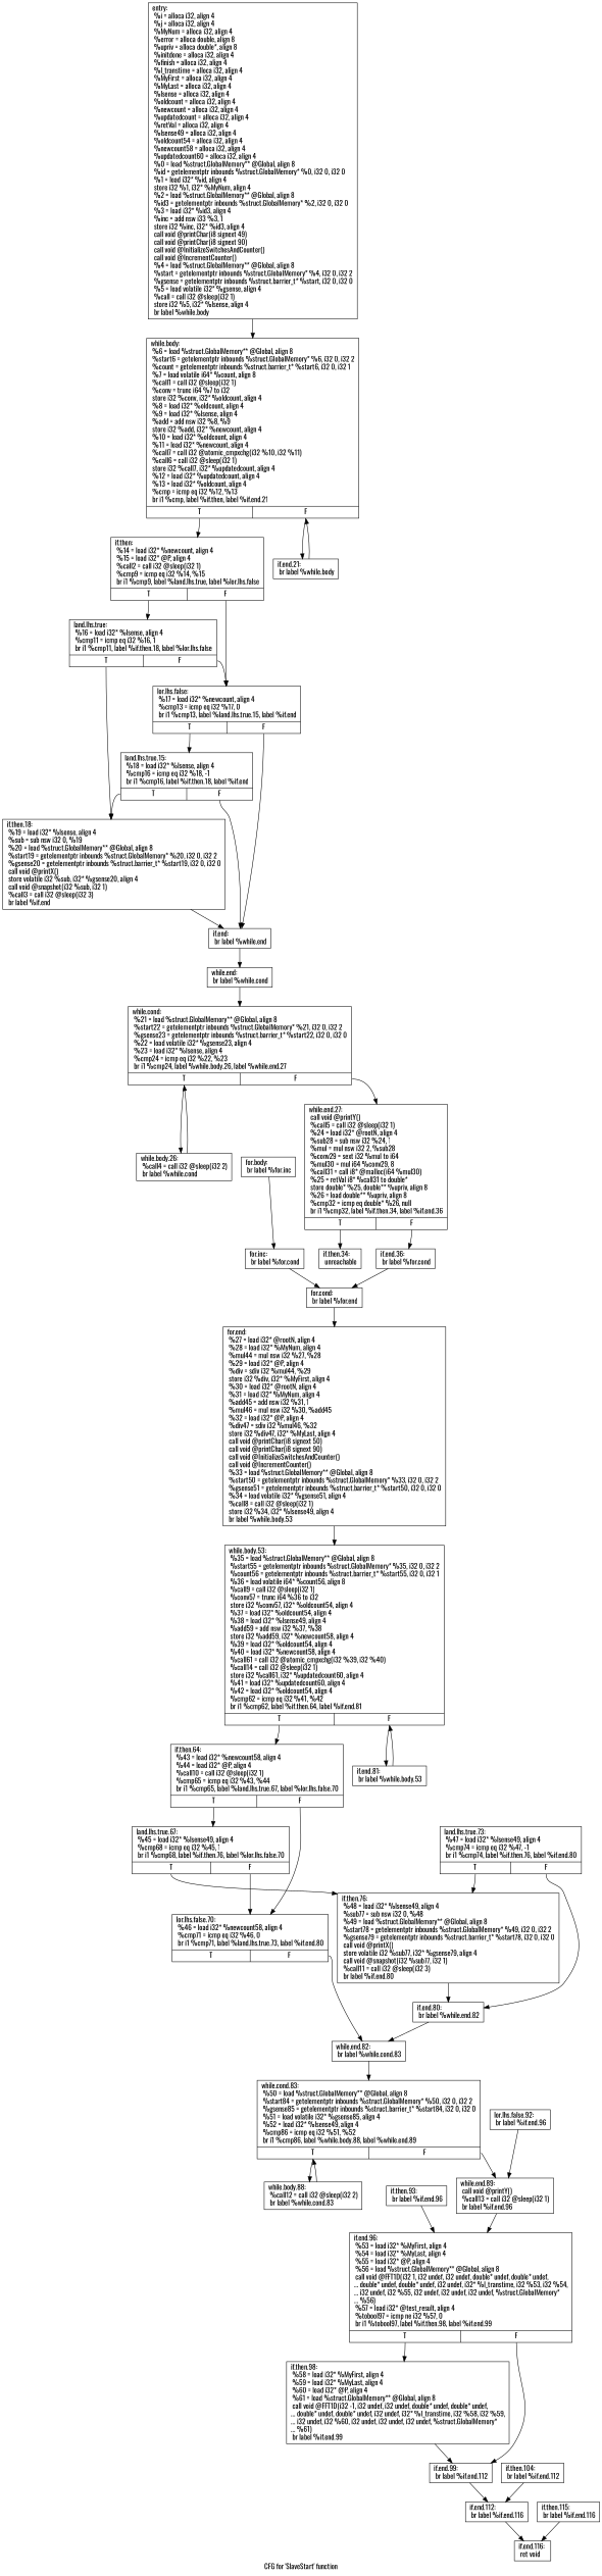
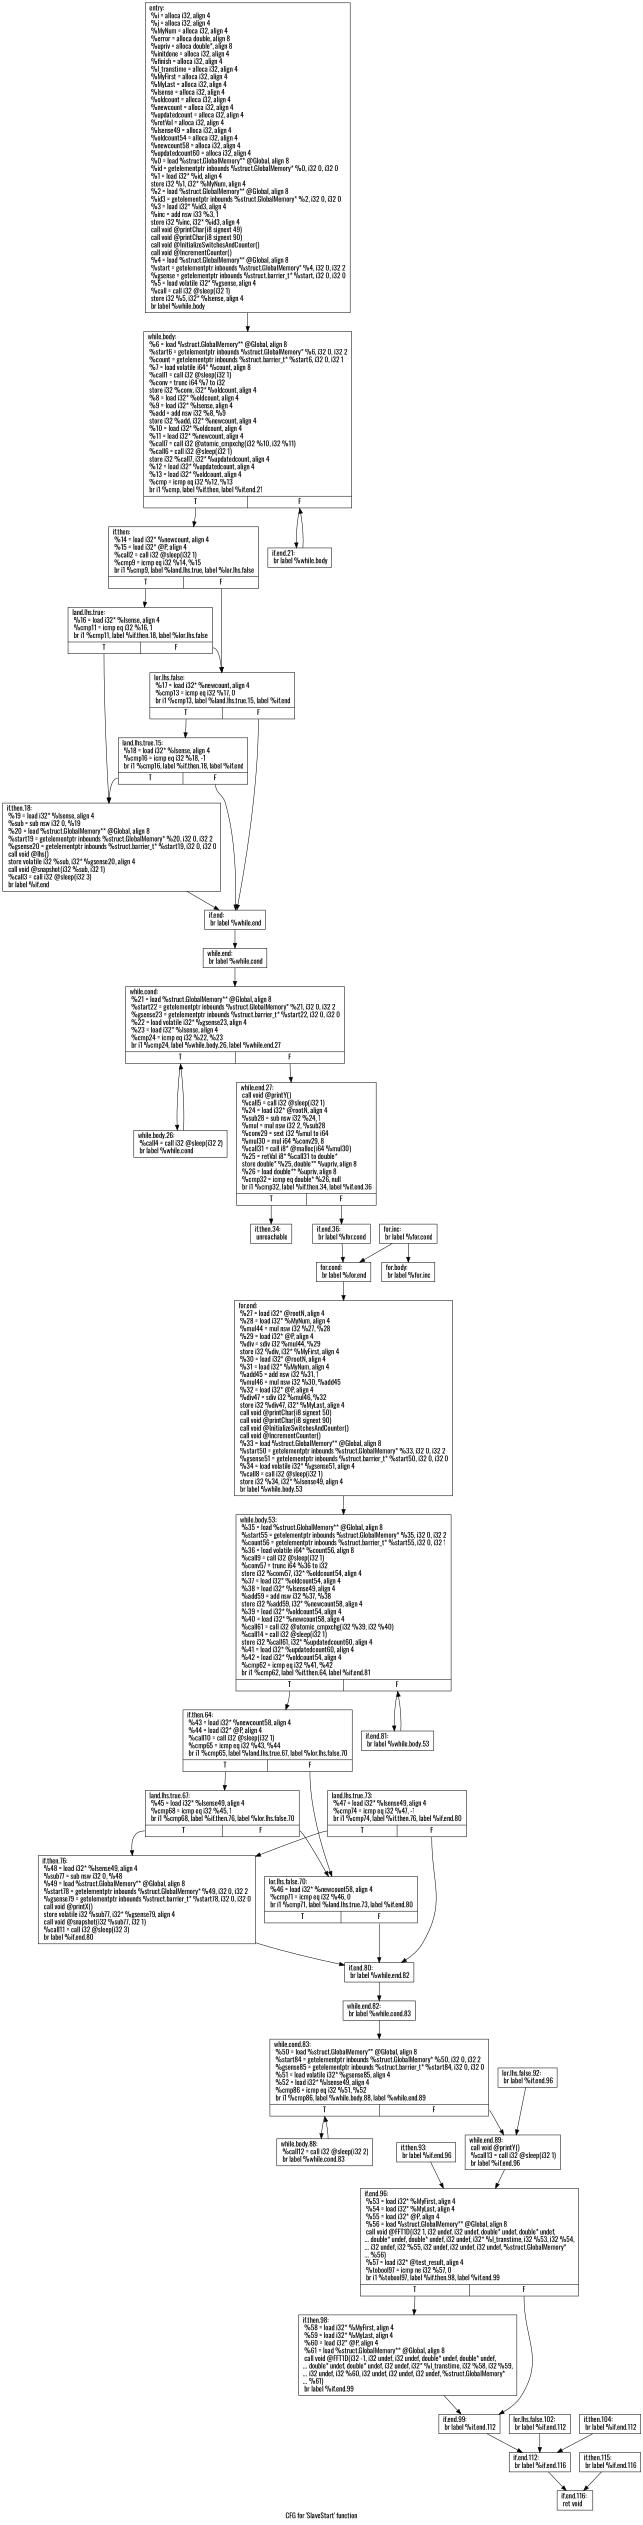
  digraph {
    fontname=Oswald
    label="CFG for 'SlaveStart' function"
    node [fontname=Oswald shape=record]
    edge [fontname=Oswald]
    n1 [label="{entry:\l  %i = alloca i32, align 4\l  %j = alloca i32, align 4\l  %MyNum = alloca i32, align 4\l  %error = alloca double, align 8\l  %upriv = alloca double*, align 8\l  %initdone = alloca i32, align 4\l  %finish = alloca i32, align 4\l  %l_transtime = alloca i32, align 4\l  %MyFirst = alloca i32, align 4\l  %MyLast = alloca i32, align 4\l  %lsense = alloca i32, align 4\l  %oldcount = alloca i32, align 4\l  %newcount = alloca i32, align 4\l  %updatedcount = alloca i32, align 4\l  %retVal = alloca i32, align 4\l  %lsense49 = alloca i32, align 4\l  %oldcount54 = alloca i32, align 4\l  %newcount58 = alloca i32, align 4\l  %updatedcount60 = alloca i32, align 4\l  %0 = load %struct.GlobalMemory** @Global, align 8\l  %id = getelementptr inbounds %struct.GlobalMemory* %0, i32 0, i32 0\l  %1 = load i32* %id, align 4\l  store i32 %1, i32* %MyNum, align 4\l  %2 = load %struct.GlobalMemory** @Global, align 8\l  %id3 = getelementptr inbounds %struct.GlobalMemory* %2, i32 0, i32 0\l  %3 = load i32* %id3, align 4\l  %inc = add nsw i33 %3, 1\l  store i32 %inc, i32* %id3, align 4\l  call void @printChar(i8 signext 49)\l  call void @printChar(i8 signext 90)\l  call void @InitializeSwitchesAndCounter()\l  call void @IncrementCounter()\l  %4 = load %struct.GlobalMemory** @Global, align 8\l  %start = getelementptr inbounds %struct.GlobalMemory* %4, i32 0, i32 2\l  %gsense = getelementptr inbounds %struct.barrier_t* %start, i32 0, i32 0\l  %5 = load volatile i32* %gsense, align 4\l  %call = call i32 @sleep(i32 1)\l  store i32 %5, i32* %lsense, align 4\l  br label %while.body\l}"]
    n2 [label="{while.body:                                       \l  %6 = load %struct.GlobalMemory** @Global, align 8\l  %start6 = getelementptr inbounds %struct.GlobalMemory* %6, i32 0, i32 2\l  %count = getelementptr inbounds %struct.barrier_t* %start6, i32 0, i32 1\l  %7 = load volatile i64* %count, align 8\l  %call1 = call i32 @sleep(i32 1)\l  %conv = trunc i64 %7 to i32\l  store i32 %conv, i32* %oldcount, align 4\l  %8 = load i32* %oldcount, align 4\l  %9 = load i32* %lsense, align 4\l  %add = add nsw i32 %8, %9\l  store i32 %add, i32* %newcount, align 4\l  %10 = load i32* %oldcount, align 4\l  %11 = load i32* %newcount, align 4\l  %call7 = call i32 @atomic_cmpxchg(i32 %10, i32 %11)\l  %call6 = call i32 @sleep(i32 1)\l  store i32 %call7, i32* %updatedcount, align 4\l  %12 = load i32* %updatedcount, align 4\l  %13 = load i32* %oldcount, align 4\l  %cmp = icmp eq i32 %12, %13\l  br i1 %cmp, label %if.then, label %if.end.21\l|{<s0>T|<s1>F}}"]
    n3 [label="{if.then:                                          \l  %14 = load i32* %newcount, align 4\l  %15 = load i32* @P, align 4\l  %call2 = call i32 @sleep(i32 1)\l  %cmp9 = icmp eq i32 %14, %15\l  br i1 %cmp9, label %land.lhs.true, label %lor.lhs.false\l|{<s0>T|<s1>F}}"]
    n4 [label="{if.end.21:                                        \l  br label %while.body\l}"]
    n5 [label="{land.lhs.true:                                    \l  %16 = load i32* %lsense, align 4\l  %cmp11 = icmp eq i32 %16, 1\l  br i1 %cmp11, label %if.then.18, label %lor.lhs.false\l|{<s0>T|<s1>F}}"]
    n6 [label="{lor.lhs.false:                                    \l  %17 = load i32* %newcount, align 4\l  %cmp13 = icmp eq i32 %17, 0\l  br i1 %cmp13, label %land.lhs.true.15, label %if.end\l|{<s0>T|<s1>F}}"]
-   n7 [label="{if.then.18:                                       \l  %19 = load i32* %lsense, align 4\l  %sub = sub nsw i32 0, %19\l  %20 = load %struct.GlobalMemory** @Global, align 8\l  %start19 = getelementptr inbounds %struct.GlobalMemory* %20, i32 0, i32 2\l  %gsense20 = getelementptr inbounds %struct.barrier_t* %start19, i32 0, i32 0\l  call void @printX()\l  store volatile i32 %sub, i32* %gsense20, align 4\l  call void @snapshot(i32 %sub, i32 1)\l  %call3 = call i32 @sleep(i32 3)\l  br label %if.end\l}"]
+   n7 [label="{if.then.18:                                       \l  %19 = load i32* %lsense, align 4\l  %sub = sub nsw i32 0, %19\l  %20 = load %struct.GlobalMemory** @Global, align 8\l  %start19 = getelementptr inbounds %struct.GlobalMemory* %20, i32 0, i32 2\l  %gsense20 = getelementptr inbounds %struct.barrier_t* %start19, i32 0, i32 0\l  call void @lhs()\l  store volatile i32 %sub, i32* %gsense20, align 4\l  call void @snapshot(i32 %sub, i32 1)\l  %call3 = call i32 @sleep(i32 3)\l  br label %if.end\l}"]
    n8 [label="{land.lhs.true.15:                                 \l  %18 = load i32* %lsense, align 4\l  %cmp16 = icmp eq i32 %18, -1\l  br i1 %cmp16, label %if.then.18, label %if.end\l|{<s0>T|<s1>F}}"]
    n9 [label="{if.end:                                           \l  br label %while.end\l}"]
    n10 [label="{while.end:                                        \l  br label %while.cond\l}"]
    n11 [label="{while.cond:                                       \l  %21 = load %struct.GlobalMemory** @Global, align 8\l  %start22 = getelementptr inbounds %struct.GlobalMemory* %21, i32 0, i32 2\l  %gsense23 = getelementptr inbounds %struct.barrier_t* %start22, i32 0, i32 0\l  %22 = load volatile i32* %gsense23, align 4\l  %23 = load i32* %lsense, align 4\l  %cmp24 = icmp eq i32 %22, %23\l  br i1 %cmp24, label %while.body.26, label %while.end.27\l|{<s0>T|<s1>F}}"]
    n12 [label="{while.body.26:                                    \l  %call4 = call i32 @sleep(i32 2)\l  br label %while.cond\l}"]
    n13 [label="{while.end.27:                                     \l  call void @printY()\l  %call5 = call i32 @sleep(i32 1)\l  %24 = load i32* @rootN, align 4\l  %sub28 = sub nsw i32 %24, 1\l  %mul = mul nsw i32 2, %sub28\l  %conv29 = sext i32 %mul to i64\l  %mul30 = mul i64 %conv29, 8\l  %call31 = call i8* @malloc(i64 %mul30)\l  %25 = retVal i8* %call31 to double*\l  store double* %25, double** %upriv, align 8\l  %26 = load double** %upriv, align 8\l  %cmp32 = icmp eq double* %26, null\l  br i1 %cmp32, label %if.then.34, label %if.end.36\l|{<s0>T|<s1>F}}"]
    n14 [label="{if.then.34:                                       \l  unreachable\l}"]
    n15 [label="{if.end.36:                                        \l  br label %for.cond\l}"]
    n16 [label="{for.cond:                                         \l  br label %for.end\l}"]
    n17 [label="{for.end:                                          \l  %27 = load i32* @rootN, align 4\l  %28 = load i32* %MyNum, align 4\l  %mul44 = mul nsw i32 %27, %28\l  %29 = load i32* @P, align 4\l  %div = sdiv i32 %mul44, %29\l  store i32 %div, i32* %MyFirst, align 4\l  %30 = load i32* @rootN, align 4\l  %31 = load i32* %MyNum, align 4\l  %add45 = add nsw i32 %31, 1\l  %mul46 = mul nsw i32 %30, %add45\l  %32 = load i32* @P, align 4\l  %div47 = sdiv i32 %mul46, %32\l  store i32 %div47, i32* %MyLast, align 4\l  call void @printChar(i8 signext 50)\l  call void @printChar(i8 signext 90)\l  call void @InitializeSwitchesAndCounter()\l  call void @IncrementCounter()\l  %33 = load %struct.GlobalMemory** @Global, align 8\l  %start50 = getelementptr inbounds %struct.GlobalMemory* %33, i32 0, i32 2\l  %gsense51 = getelementptr inbounds %struct.barrier_t* %start50, i32 0, i32 0\l  %34 = load volatile i32* %gsense51, align 4\l  %call8 = call i32 @sleep(i32 1)\l  store i32 %34, i32* %lsense49, align 4\l  br label %while.body.53\l}"]
    n18 [label="{while.body.53:                                    \l  %35 = load %struct.GlobalMemory** @Global, align 8\l  %start55 = getelementptr inbounds %struct.GlobalMemory* %35, i32 0, i32 2\l  %count56 = getelementptr inbounds %struct.barrier_t* %start55, i32 0, i32 1\l  %36 = load volatile i64* %count56, align 8\l  %call9 = call i32 @sleep(i32 1)\l  %conv57 = trunc i64 %36 to i32\l  store i32 %conv57, i32* %oldcount54, align 4\l  %37 = load i32* %oldcount54, align 4\l  %38 = load i32* %lsense49, align 4\l  %add59 = add nsw i32 %37, %38\l  store i32 %add59, i32* %newcount58, align 4\l  %39 = load i32* %oldcount54, align 4\l  %40 = load i32* %newcount58, align 4\l  %call61 = call i32 @atomic_cmpxchg(i32 %39, i32 %40)\l  %call14 = call i32 @sleep(i32 1)\l  store i32 %call61, i32* %updatedcount60, align 4\l  %41 = load i32* %updatedcount60, align 4\l  %42 = load i32* %oldcount54, align 4\l  %cmp62 = icmp eq i32 %41, %42\l  br i1 %cmp62, label %if.then.64, label %if.end.81\l|{<s0>T|<s1>F}}"]
    n19 [label="{if.then.64:                                       \l  %43 = load i32* %newcount58, align 4\l  %44 = load i32* @P, align 4\l  %call10 = call i32 @sleep(i32 1)\l  %cmp65 = icmp eq i32 %43, %44\l  br i1 %cmp65, label %land.lhs.true.67, label %lor.lhs.false.70\l|{<s0>T|<s1>F}}"]
    n20 [label="{if.end.81:                                        \l  br label %while.body.53\l}"]
    n21 [label="{for.body:                                         \l  br label %for.inc\l}"]
    n22 [label="{for.inc:                                          \l  br label %for.cond\l}"]
    n23 [label="{land.lhs.true.67:                                 \l  %45 = load i32* %lsense49, align 4\l  %cmp68 = icmp eq i32 %45, 1\l  br i1 %cmp68, label %if.then.76, label %lor.lhs.false.70\l|{<s0>T|<s1>F}}"]
    n24 [label="{lor.lhs.false.70:                                 \l  %46 = load i32* %newcount58, align 4\l  %cmp71 = icmp eq i32 %46, 0\l  br i1 %cmp71, label %land.lhs.true.73, label %if.end.80\l|{<s0>T|<s1>F}}"]
    n25 [label="{if.then.76:                                       \l  %48 = load i32* %lsense49, align 4\l  %sub77 = sub nsw i32 0, %48\l  %49 = load %struct.GlobalMemory** @Global, align 8\l  %start78 = getelementptr inbounds %struct.GlobalMemory* %49, i32 0, i32 2\l  %gsense79 = getelementptr inbounds %struct.barrier_t* %start78, i32 0, i32 0\l  call void @printX()\l  store volatile i32 %sub77, i32* %gsense79, align 4\l  call void @snapshot(i32 %sub77, i32 1)\l  %call11 = call i32 @sleep(i32 3)\l  br label %if.end.80\l}"]
    n26 [label="{if.end.80:                                        \l  br label %while.end.82\l}"]
    n27 [label="{land.lhs.true.73:                                 \l  %47 = load i32* %lsense49, align 4\l  %cmp74 = icmp eq i32 %47, -1\l  br i1 %cmp74, label %if.then.76, label %if.end.80\l|{<s0>T|<s1>F}}"]
    n28 [label="{while.end.82:                                     \l  br label %while.cond.83\l}"]
    n29 [label="{while.cond.83:                                    \l  %50 = load %struct.GlobalMemory** @Global, align 8\l  %start84 = getelementptr inbounds %struct.GlobalMemory* %50, i32 0, i32 2\l  %gsense85 = getelementptr inbounds %struct.barrier_t* %start84, i32 0, i32 0\l  %51 = load volatile i32* %gsense85, align 4\l  %52 = load i32* %lsense49, align 4\l  %cmp86 = icmp eq i32 %51, %52\l  br i1 %cmp86, label %while.body.88, label %while.end.89\l|{<s0>T|<s1>F}}"]
    n30 [label="{while.body.88:                                    \l  %call12 = call i32 @sleep(i32 2)\l  br label %while.cond.83\l}"]
    n31 [label="{while.end.89:                                     \l  call void @printY()\l  %call13 = call i32 @sleep(i32 1)\l  br label %if.end.96\l}"]
    n32 [label="{if.end.96:                                        \l  %53 = load i32* %MyFirst, align 4\l  %54 = load i32* %MyLast, align 4\l  %55 = load i32* @P, align 4\l  %56 = load %struct.GlobalMemory** @Global, align 8\l  call void @FFT1D(i32 1, i32 undef, i32 undef, double* undef, double* undef,\l... double* undef, double* undef, i32 undef, i32* %l_transtime, i32 %53, i32 %54,\l... i32 undef, i32 %55, i32 undef, i32 undef, i32 undef, %struct.GlobalMemory*\l... %56)\l  %57 = load i32* @test_result, align 4\l  %tobool97 = icmp ne i32 %57, 0\l  br i1 %tobool97, label %if.then.98, label %if.end.99\l|{<s0>T|<s1>F}}"]
    n33 [label="{if.then.98:                                       \l  %58 = load i32* %MyFirst, align 4\l  %59 = load i32* %MyLast, align 4\l  %60 = load i32* @P, align 4\l  %61 = load %struct.GlobalMemory** @Global, align 8\l  call void @FFT1D(i32 -1, i32 undef, i32 undef, double* undef, double* undef,\l... double* undef, double* undef, i32 undef, i32* %l_transtime, i32 %58, i32 %59,\l... i32 undef, i32 %60, i32 undef, i32 undef, i32 undef, %struct.GlobalMemory*\l... %61)\l  br label %if.end.99\l}"]
    n34 [label="{if.end.99:                                        \l  br label %if.end.112\l}"]
    n35 [label="{if.end.112:                                       \l  br label %if.end.116\l}"]
    n36 [label="{lor.lhs.false.92:                                 \l  br label %if.end.96\l}"]
    n37 [label="{if.then.93:                                       \l  br label %if.end.96\l}"]
    n38 [label="{if.end.116:                                       \l  ret void\l}"]
+   n39 [label="{lor.lhs.false.102:                                \l  br label %if.end.112\l}"]
    n40 [label="{if.then.104:                                      \l  br label %if.end.112\l}"]
    n41 [label="{if.then.115:                                      \l  br label %if.end.116\l}"]
    n1 -> n2
    n2 -> n3 [tailport=s0]
    n2 -> n4 [tailport=s1]
    n3 -> n5 [tailport=s0]
    n3 -> n6 [tailport=s1]
    n4 -> n2
    n5 -> n6 [tailport=s1]
    n5 -> n7 [tailport=s0]
    n6 -> n8 [tailport=s0]
    n6 -> n9 [tailport=s1]
    n7 -> n9
    n8 -> n7 [tailport=s0]
    n8 -> n9 [tailport=s1]
    n9 -> n10
    n10 -> n11
    n11 -> n12 [tailport=s0]
    n11 -> n13 [tailport=s1]
    n12 -> n11
    n13 -> n14 [tailport=s0]
    n13 -> n15 [tailport=s1]
    n15 -> n16
    n16 -> n17
    n17 -> n18
    n18 -> n19 [tailport=s0]
    n18 -> n20 [tailport=s1]
    n19 -> n23 [tailport=s0]
    n19 -> n24 [tailport=s1]
    n20 -> n18
-   n21 -> n22
+   n22 -> n21
    n22 -> n16
    n23 -> n24 [tailport=s1]
    n23 -> n25 [tailport=s0]
-   n24 -> n28 [tailport=s1]
+   n24 -> n26 [tailport=s1]
    n25 -> n26
    n26 -> n28
    n27 -> n25 [tailport=s0]
    n27 -> n26 [tailport=s1]
    n28 -> n29
    n29 -> n30 [tailport=s0]
    n29 -> n31 [tailport=s1]
    n30 -> n29
    n31 -> n32
    n32 -> n33 [tailport=s0]
    n32 -> n34 [tailport=s1]
    n33 -> n34
    n34 -> n35
    n35 -> n38
    n36 -> n31
    n37 -> n32
+   n39 -> n35
    n40 -> n35
    n41 -> n38
  }
